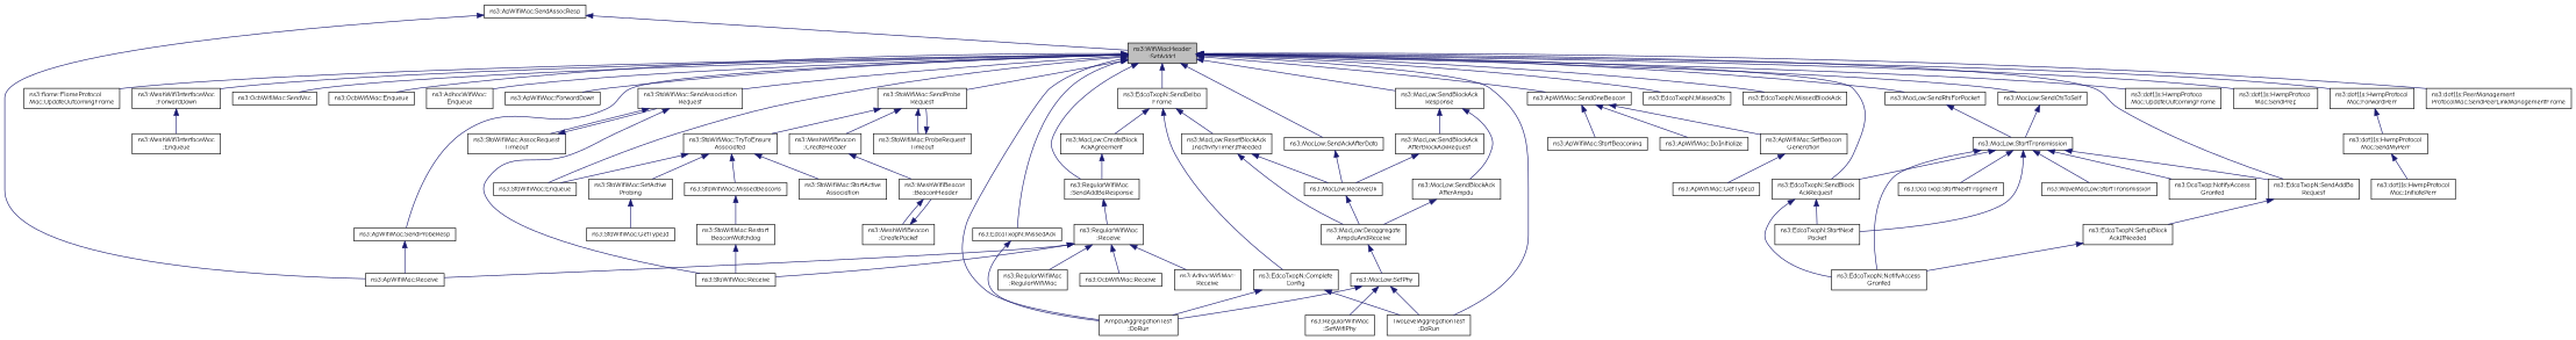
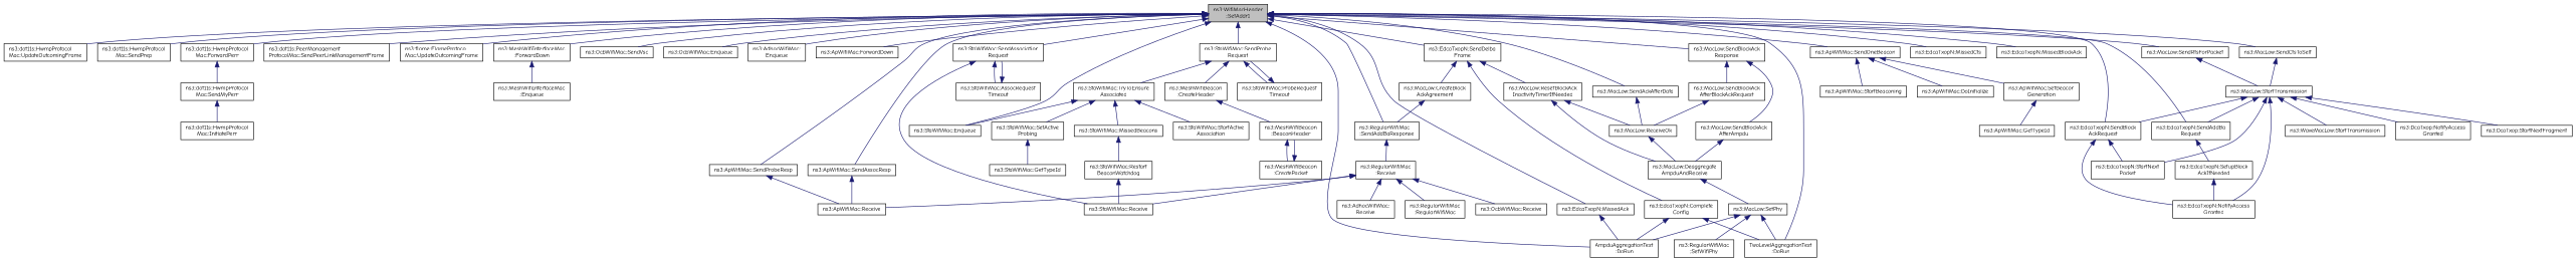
  digraph {
    fontname="Comic Neue"
    rankdir=TB
    node [color=black fillcolor=white fontname="Comic Neue" fontsize=10 shape=record style=filled]
    edge [color=midnightblue dir=back fontname="Comic Neue" fontsize=10 labelfontname=Helvetica labelfontsize=10 style=solid]
    n1 [fillcolor=grey75 fontcolor=black height=0.2 label="ns3::WifiMacHeader\l::SetAddr1" width=0.4]
    n2 [height=0.2 label="ns3::dot11s::HwmpProtocol\lMac::UpdateOutcomingFrame" width=0.4]
    n3 [height=0.2 label="ns3::dot11s::HwmpProtocol\lMac::SendPrep" width=0.4]
    n4 [height=0.2 label="ns3::dot11s::HwmpProtocol\lMac::ForwardPerr" width=0.4]
    n5 [height=0.2 label="ns3::dot11s::PeerManagement\lProtocolMac::SendPeerLinkManagementFrame" width=0.4]
    n6 [height=0.2 label="ns3::flame::FlameProtocol\lMac::UpdateOutcomingFrame" width=0.4]
    n7 [height=0.2 label="ns3::MeshWifiInterfaceMac\l::ForwardDown" width=0.4]
    n8 [height=0.2 label="ns3::OcbWifiMac::SendVsc" width=0.4]
    n9 [height=0.2 label="ns3::OcbWifiMac::Enqueue" width=0.4]
    n10 [height=0.2 label="ns3::AdhocWifiMac::\lEnqueue" width=0.4]
    n11 [height=0.2 label="ns3::ApWifiMac::ForwardDown" width=0.4]
    n12 [height=0.2 label="ns3::ApWifiMac::SendProbeResp" width=0.4]
    n13 [height=0.2 label="ns3::ApWifiMac::SendAssocResp" width=0.4]
    n14 [height=0.2 label="ns3::ApWifiMac::SendOneBeacon" width=0.4]
    n15 [height=0.2 label="ns3::EdcaTxopN::MissedCts" width=0.4]
    n16 [height=0.2 label="ns3::EdcaTxopN::MissedAck" width=0.4]
    n17 [height=0.2 label="AmpduAggregationTest\l::DoRun" width=0.4]
    n18 [height=0.2 label="ns3::EdcaTxopN::MissedBlockAck" width=0.4]
    n19 [height=0.2 label="ns3::EdcaTxopN::SendBlock\lAckRequest" width=0.4]
    n20 [height=0.2 label="ns3::EdcaTxopN::SendAddBa\lRequest" width=0.4]
    n21 [height=0.2 label="ns3::EdcaTxopN::SendDelba\lFrame" width=0.4]
    n22 [height=0.2 label="TwoLevelAggregationTest\l::DoRun" width=0.4]
    n23 [height=0.2 label="ns3::RegularWifiMac\l::SendAddBaResponse" width=0.4]
    n24 [height=0.2 label="ns3::MacLow::SendRtsForPacket" width=0.4]
    n25 [height=0.2 label="ns3::MacLow::SendCtsToSelf" width=0.4]
    n26 [height=0.2 label="ns3::MacLow::SendAckAfterData" width=0.4]
    n27 [height=0.2 label="ns3::MacLow::SendBlockAck\lResponse" width=0.4]
    n28 [height=0.2 label="ns3::StaWifiMac::SendProbe\lRequest" width=0.4]
    n29 [height=0.2 label="ns3::StaWifiMac::Enqueue" width=0.4]
    n30 [height=0.2 label="ns3::StaWifiMac::SendAssociation\lRequest" width=0.4]
    n31 [height=0.2 label="ns3::dot11s::HwmpProtocol\lMac::SendMyPerr" width=0.4]
    n32 [height=0.2 label="ns3::MeshWifiBeacon\l::CreateHeader" width=0.4]
    n33 [height=0.2 label="ns3::MeshWifiBeacon\l::BeaconHeader" width=0.4]
    n34 [height=0.2 label="ns3::MeshWifiInterfaceMac\l::Enqueue" width=0.4]
    n35 [height=0.2 label="ns3::ApWifiMac::Receive" width=0.4]
    n36 [height=0.2 label="ns3::ApWifiMac::SetBeacon\lGeneration" width=0.4]
    n37 [height=0.2 label="ns3::ApWifiMac::StartBeaconing" width=0.4]
    n38 [height=0.2 label="ns3::ApWifiMac::DoInitialize" width=0.4]
    n39 [height=0.2 label="ns3::EdcaTxopN::NotifyAccess\lGranted" width=0.4]
    n40 [height=0.2 label="ns3::EdcaTxopN::StartNext\lPacket" width=0.4]
    n41 [height=0.2 label="ns3::EdcaTxopN::SetupBlock\lAckIfNeeded" width=0.4]
    n42 [height=0.2 label="ns3::EdcaTxopN::Complete\lConfig" width=0.4]
    n43 [height=0.2 label="ns3::MacLow::CreateBlock\lAckAgreement" width=0.4]
    n44 [height=0.2 label="ns3::MacLow::ResetBlockAck\lInactivityTimerIfNeeded" width=0.4]
    n45 [height=0.2 label="ns3::RegularWifiMac\l::Receive" width=0.4]
    n46 [height=0.2 label="ns3::MacLow::StartTransmission" width=0.4]
    n47 [height=0.2 label="ns3::MacLow::ReceiveOk" width=0.4]
    n48 [height=0.2 label="ns3::MacLow::SendBlockAck\lAfterAmpdu" width=0.4]
    n49 [height=0.2 label="ns3::MacLow::SendBlockAck\lAfterBlockAckRequest" width=0.4]
    n50 [height=0.2 label="ns3::StaWifiMac::TryToEnsure\lAssociated" width=0.4]
    n51 [height=0.2 label="ns3::StaWifiMac::ProbeRequest\lTimeout" width=0.4]
    n52 [height=0.2 label="ns3::StaWifiMac::Receive" width=0.4]
    n53 [height=0.2 label="ns3::StaWifiMac::AssocRequest\lTimeout" width=0.4]
    n54 [height=0.2 label="ns3::dot11s::HwmpProtocol\lMac::InitiatePerr" width=0.4]
    n55 [height=0.2 label="ns3::MeshWifiBeacon\l::CreatePacket" width=0.4]
    n56 [height=0.2 label="ns3::ApWifiMac::GetTypeId" width=0.4]
    n57 [height=0.2 label="ns3::MacLow::Deaggregate\lAmpduAndReceive" width=0.4]
    n58 [height=0.2 label="ns3::OcbWifiMac::Receive" width=0.4]
    n59 [height=0.2 label="ns3::AdhocWifiMac::\lReceive" width=0.4]
    n60 [height=0.2 label="ns3::RegularWifiMac\l::RegularWifiMac" width=0.4]
    n61 [height=0.2 label="ns3::MacLow::SetPhy" width=0.4]
    n62 [height=0.2 label="ns3::RegularWifiMac\l::SetWifiPhy" width=0.4]
    n63 [height=0.2 label="ns3::WaveMacLow::StartTransmission" width=0.4]
    n64 [height=0.2 label="ns3::DcaTxop::NotifyAccess\lGranted" width=0.4]
    n65 [height=0.2 label="ns3::DcaTxop::StartNextFragment" width=0.4]
    n66 [height=0.2 label="ns3::StaWifiMac::StartActive\lAssociation" width=0.4]
    n67 [height=0.2 label="ns3::StaWifiMac::SetActive\lProbing" width=0.4]
    n68 [height=0.2 label="ns3::StaWifiMac::MissedBeacons" width=0.4]
    n69 [height=0.2 label="ns3::StaWifiMac::GetTypeId" width=0.4]
    n70 [height=0.2 label="ns3::StaWifiMac::Restart\lBeaconWatchdog" width=0.4]
    n1 -> n2
    n1 -> n3
    n1 -> n4
    n1 -> n5
    n1 -> n6
    n1 -> n7
    n1 -> n8
    n1 -> n9
    n1 -> n10
    n1 -> n11
    n1 -> n12
-   n13 -> n1
+   n1 -> n13
    n1 -> n14
    n1 -> n15
    n1 -> n16
    n1 -> n17
    n1 -> n18
    n1 -> n19
    n1 -> n20
    n1 -> n21
    n1 -> n22
    n1 -> n23
    n1 -> n24
    n1 -> n25
    n1 -> n26
    n1 -> n27
    n1 -> n28
    n1 -> n29
    n1 -> n30
    n4 -> n31
    n7 -> n34
    n12 -> n35
    n13 -> n35
    n14 -> n36
    n14 -> n37
    n14 -> n38
    n16 -> n17
    n19 -> n39
    n19 -> n40
    n20 -> n41
    n21 -> n42
    n21 -> n43
    n21 -> n44
    n23 -> n45
    n24 -> n46
    n25 -> n46
    n26 -> n47
    n27 -> n48
    n27 -> n49
    n28 -> n32
    n28 -> n50
    n28 -> n51
    n30 -> n52
    n30 -> n53
    n31 -> n54
    n32 -> n33
    n33 -> n55
    n36 -> n56
    n41 -> n39
    n42 -> n17
    n42 -> n22
    n43 -> n23
    n44 -> n47
    n44 -> n57
    n45 -> n35
    n45 -> n52
    n45 -> n58
    n45 -> n59
    n45 -> n60
    n46 -> n19
    n46 -> n20
    n46 -> n39
    n46 -> n40
    n46 -> n63
    n46 -> n64
    n46 -> n65
    n47 -> n57
    n48 -> n57
    n49 -> n47
    n50 -> n29
    n50 -> n66
    n50 -> n67
    n50 -> n68
    n51 -> n28
    n53 -> n30
    n55 -> n33
    n57 -> n61
    n61 -> n17
    n61 -> n22
    n61 -> n62
    n67 -> n69
    n68 -> n70
    n70 -> n52
  }
